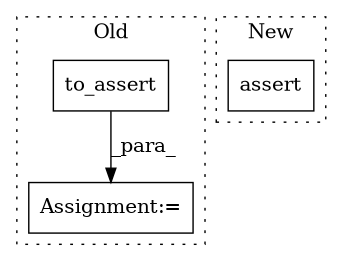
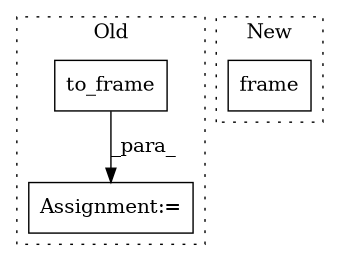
  digraph {
    node [shape=box]
-   n1 [a=32 l="9,1" label=to_assert s="6208,6222"]
+   n1 [a=32 l="9,1" label=to_frame s="6208,6222"]
    n2 [a=7 l=1 label="Assignment:=" s=6191]
-   n3 [a=6 l=7 label=assert s=6994]
+   n3 [a=6 l=7 label=frame s=6994]
    subgraph cluster_1 {
      label=Old
      style=dotted
      n1
      n2
    }
    subgraph cluster_2 {
      label=New
      style=dotted
      n3
    }
    n1 -> n2 [label=_para_]
  }
